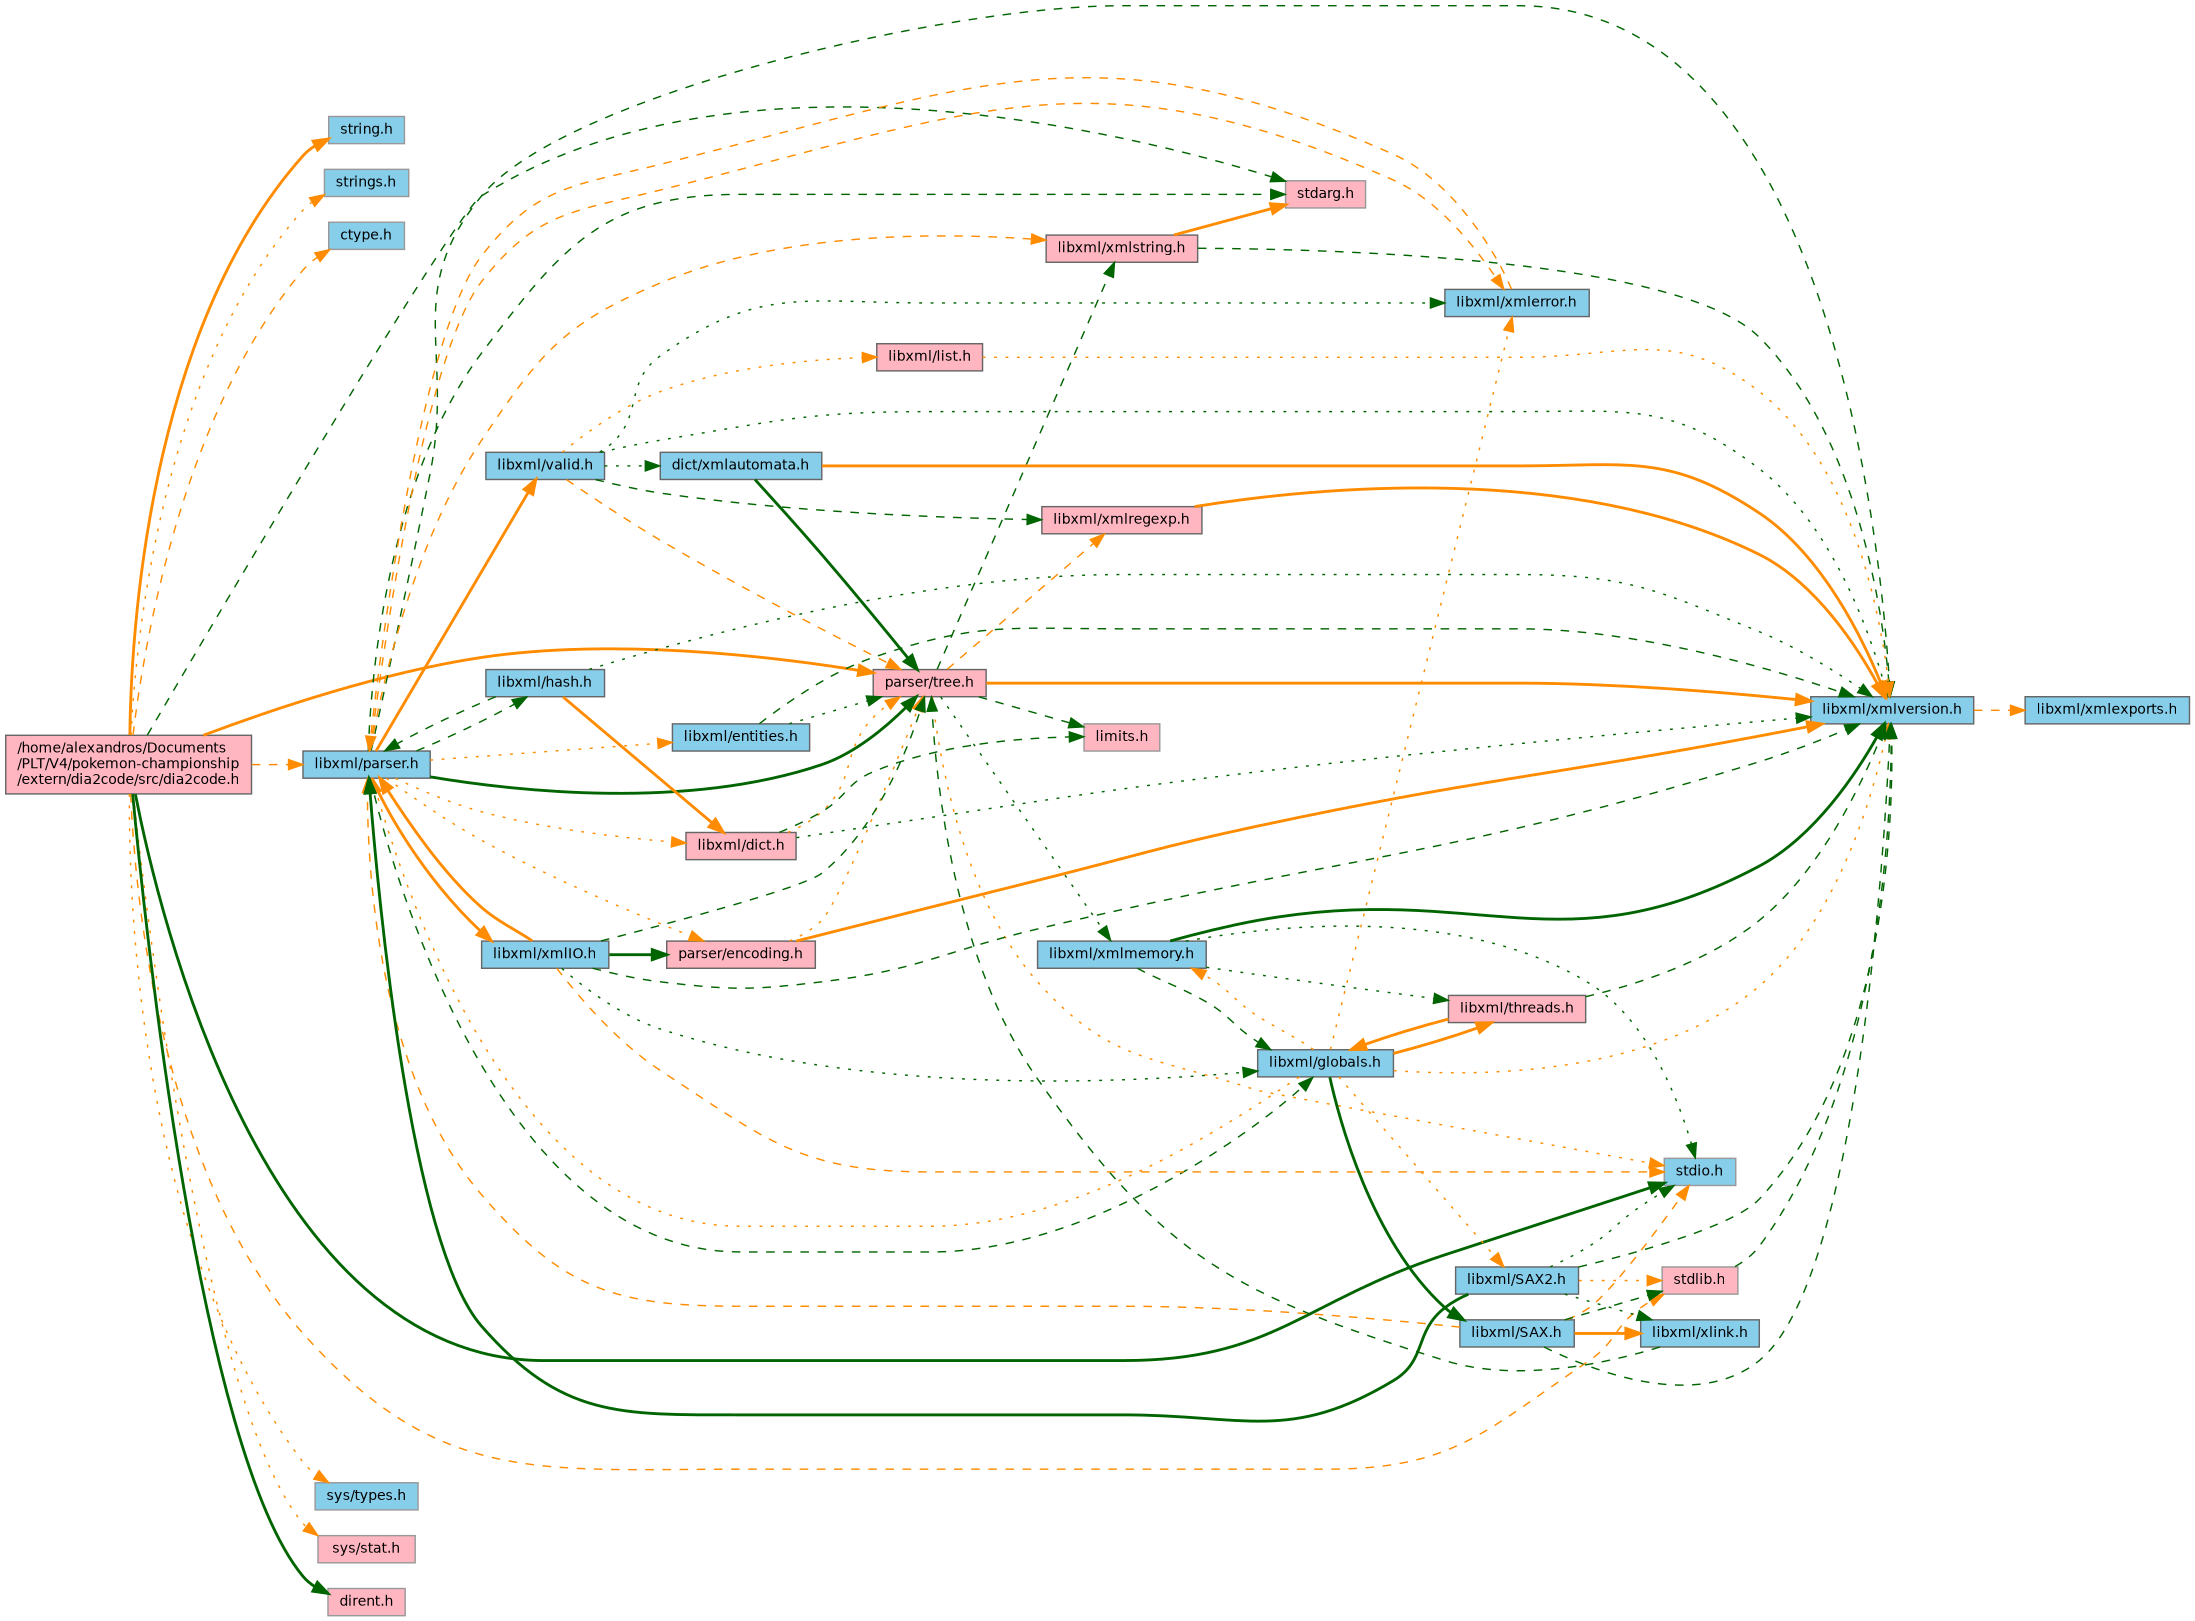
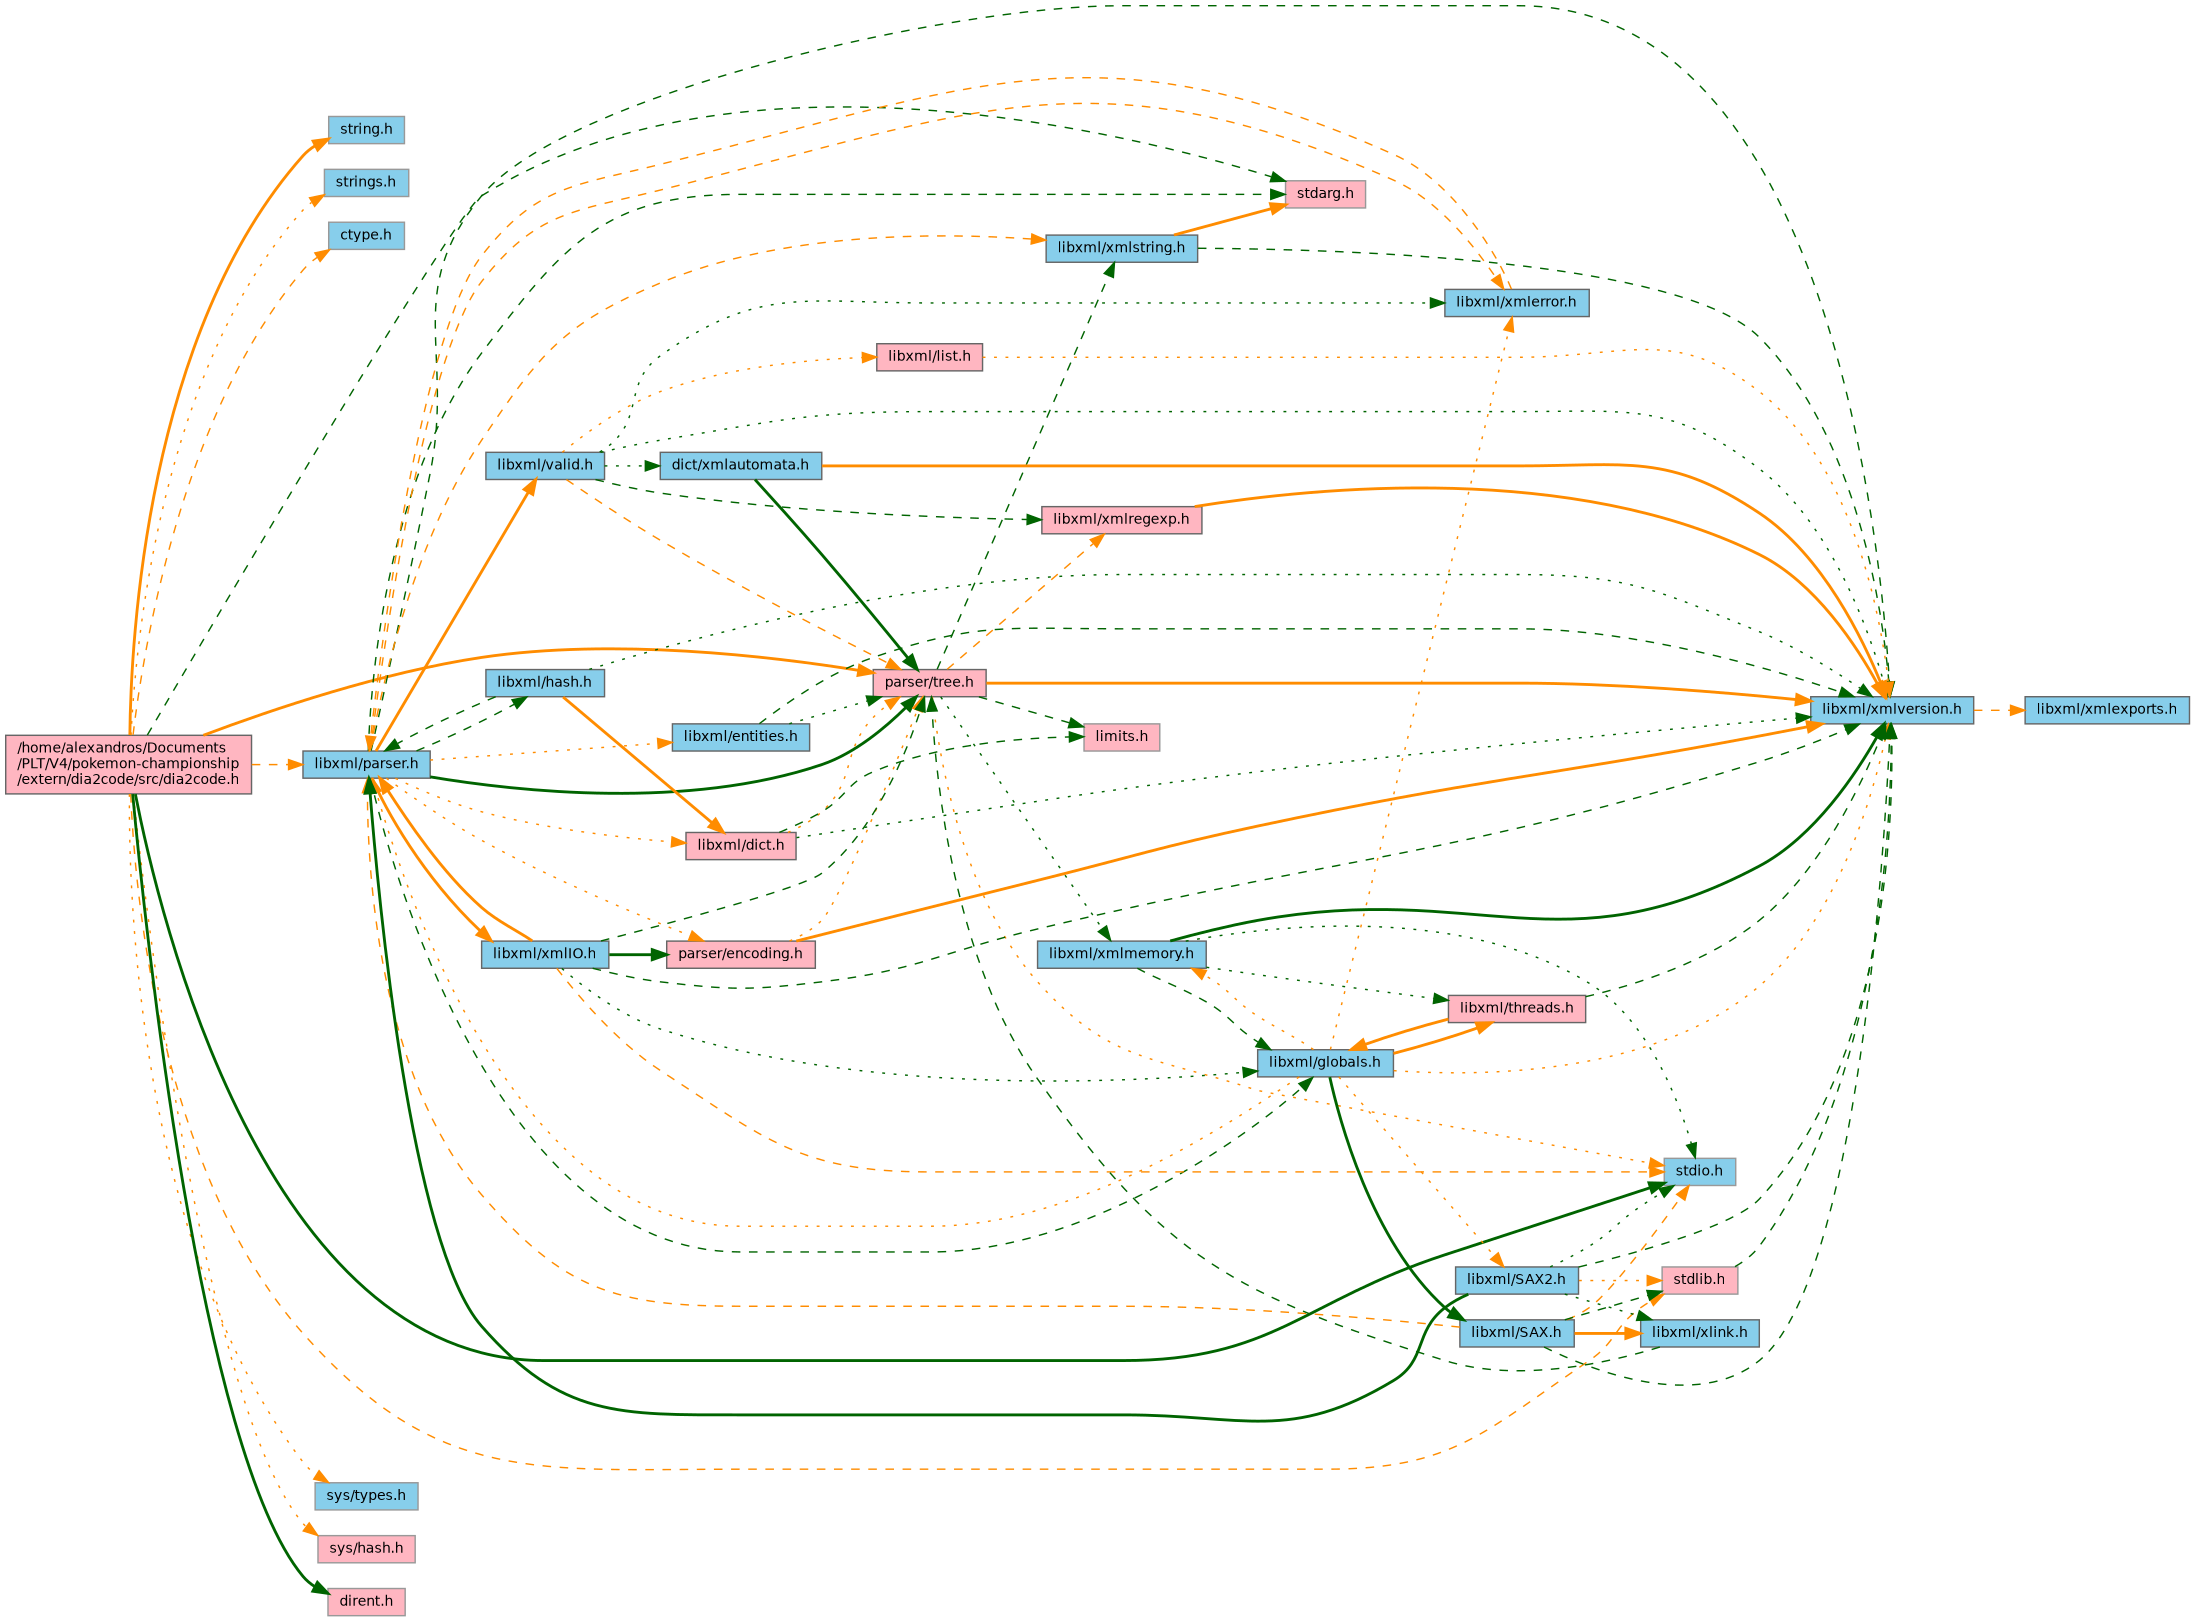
  digraph {
    rankdir=LR
    node [color=grey40 fillcolor=skyblue fontname=Helvetica fontsize=10 shape=box style=filled]
    edge [color=darkorange fontname=Helvetica fontsize=10 labelfontname=Helvetica labelfontsize=10 style=dashed]
    n1 [color=gray40 fillcolor=lightpink fontcolor=black height=0.2 label="/home/alexandros/Documents\l/PLT/V4/pokemon-championship\l/extern/dia2code/src/dia2code.h" width=0.4]
    n2 [color=grey60 height=0.2 label="string.h" width=0.4]
    n3 [color=grey60 height=0.2 label="strings.h" width=0.4]
    n4 [color=grey60 height=0.2 label="ctype.h" width=0.4]
    n5 [color=grey60 height=0.2 label="stdio.h" width=0.4]
    n6 [color=grey60 fillcolor=lightpink height=0.2 label="stdlib.h" width=0.4]
    n7 [color=grey60 fillcolor=lightpink height=0.2 label="stdarg.h" width=0.4]
    n8 [color=grey60 height=0.2 label="sys/types.h" width=0.4]
-   n9 [color=grey60 fillcolor=lightpink height=0.2 label="sys/stat.h" width=0.4]
+   n9 [color=grey60 fillcolor=lightpink height=0.2 label="sys/hash.h" width=0.4]
    n10 [color=grey60 fillcolor=lightpink height=0.2 label="dirent.h" width=0.4]
    n11 [height=0.2 label="libxml/parser.h" width=0.4]
    n12 [fillcolor=lightpink height=0.2 label="parser/tree.h" width=0.4]
    n13 [height=0.2 label="libxml/xmlversion.h" width=0.4]
-   n14 [fillcolor=lightpink height=0.2 label="libxml/xmlstring.h" width=0.4]
+   n14 [height=0.2 label="libxml/xmlstring.h" width=0.4]
    n15 [height=0.2 label="libxml/globals.h" width=0.4]
    n16 [height=0.2 label="libxml/xmlerror.h" width=0.4]
    n17 [fillcolor=lightpink height=0.2 label="libxml/dict.h" width=0.4]
    n18 [height=0.2 label="libxml/hash.h" width=0.4]
    n19 [height=0.2 label="libxml/valid.h" width=0.4]
    n20 [height=0.2 label="libxml/entities.h" width=0.4]
    n21 [fillcolor=lightpink height=0.2 label="parser/encoding.h" width=0.4]
    n22 [height=0.2 label="libxml/xmlIO.h" width=0.4]
    n23 [color=grey60 fillcolor=lightpink height=0.2 label="limits.h" width=0.4]
    n24 [fillcolor=lightpink height=0.2 label="libxml/xmlregexp.h" width=0.4]
    n25 [height=0.2 label="libxml/xmlmemory.h" width=0.4]
    n26 [height=0.2 label="libxml/xmlexports.h" width=0.4]
    n27 [fillcolor=lightpink height=0.2 label="libxml/threads.h" width=0.4]
    n28 [height=0.2 label="libxml/SAX.h" width=0.4]
    n29 [height=0.2 label="libxml/SAX2.h" width=0.4]
    n30 [fillcolor=lightpink height=0.2 label="libxml/list.h" width=0.4]
    n31 [height=0.2 label="dict/xmlautomata.h" width=0.4]
    n32 [height=0.2 label="libxml/xlink.h" width=0.4]
    n1 -> n2 [style=bold]
    n1 -> n3 [style=dotted]
    n1 -> n4
    n1 -> n5 [color=darkgreen style=bold]
    n1 -> n6
    n1 -> n7 [color=darkgreen]
    n1 -> n8 [style=dotted]
    n1 -> n9 [style=dotted]
    n1 -> n10 [color=darkgreen style=bold]
    n1 -> n11
    n1 -> n12 [style=bold]
    n6 -> n13 [color=darkgreen]
    n11 -> n7 [color=darkgreen]
    n11 -> n12 [color=darkgreen style=bold]
    n11 -> n13 [color=darkgreen]
    n11 -> n14
    n11 -> n15 [color=darkgreen]
    n11 -> n16
    n11 -> n17 [style=dotted]
    n11 -> n18 [color=darkgreen]
    n11 -> n19 [style=bold]
    n11 -> n20 [style=dotted]
    n11 -> n21 [style=dotted]
    n11 -> n22 [style=bold]
    n12 -> n5 [style=dotted]
    n12 -> n13 [style=bold]
    n12 -> n14 [color=darkgreen]
    n12 -> n23 [color=darkgreen]
    n12 -> n24
    n12 -> n25 [color=darkgreen style=dotted]
    n13 -> n26
    n14 -> n7 [style=bold]
    n14 -> n13 [color=darkgreen]
    n15 -> n11 [style=dotted]
    n15 -> n13 [style=dotted]
    n15 -> n16 [style=dotted]
    n15 -> n25 [style=dotted]
    n15 -> n27 [style=bold]
    n15 -> n28 [color=darkgreen style=bold]
    n15 -> n29 [style=dotted]
    n16 -> n11
    n17 -> n12 [style=dotted]
    n17 -> n13 [color=darkgreen style=dotted]
    n17 -> n23 [color=darkgreen]
    n18 -> n11 [color=darkgreen]
    n18 -> n13 [color=darkgreen style=dotted]
    n18 -> n17 [style=bold]
    n19 -> n12
    n19 -> n13 [color=darkgreen style=dotted]
    n19 -> n16 [color=darkgreen style=dotted]
    n19 -> n24 [color=darkgreen]
    n19 -> n30 [style=dotted]
    n19 -> n31 [color=darkgreen style=dotted]
    n20 -> n12 [color=darkgreen style=dotted]
    n20 -> n13 [color=darkgreen]
    n21 -> n12 [style=dotted]
    n21 -> n13 [style=bold]
    n22 -> n5
    n22 -> n11 [style=bold]
    n22 -> n12 [color=darkgreen]
    n22 -> n13 [color=darkgreen]
    n22 -> n15 [color=darkgreen style=dotted]
    n22 -> n21 [color=darkgreen style=bold]
    n24 -> n13 [style=bold]
    n25 -> n5 [color=darkgreen style=dotted]
    n25 -> n13 [color=darkgreen style=bold]
    n25 -> n15 [color=darkgreen]
    n25 -> n27 [color=darkgreen style=dotted]
    n27 -> n13 [color=darkgreen]
    n27 -> n15 [style=bold]
    n28 -> n5
    n28 -> n6 [color=darkgreen]
    n28 -> n11
    n28 -> n13 [color=darkgreen]
    n28 -> n32 [style=bold]
    n29 -> n5 [color=darkgreen style=dotted]
    n29 -> n6 [style=dotted]
    n29 -> n11 [color=darkgreen style=bold]
    n29 -> n13 [color=darkgreen]
    n29 -> n32 [color=darkgreen style=dotted]
    n30 -> n13 [style=dotted]
    n31 -> n12 [color=darkgreen style=bold]
    n31 -> n13 [style=bold]
    n32 -> n12 [color=darkgreen]
  }
